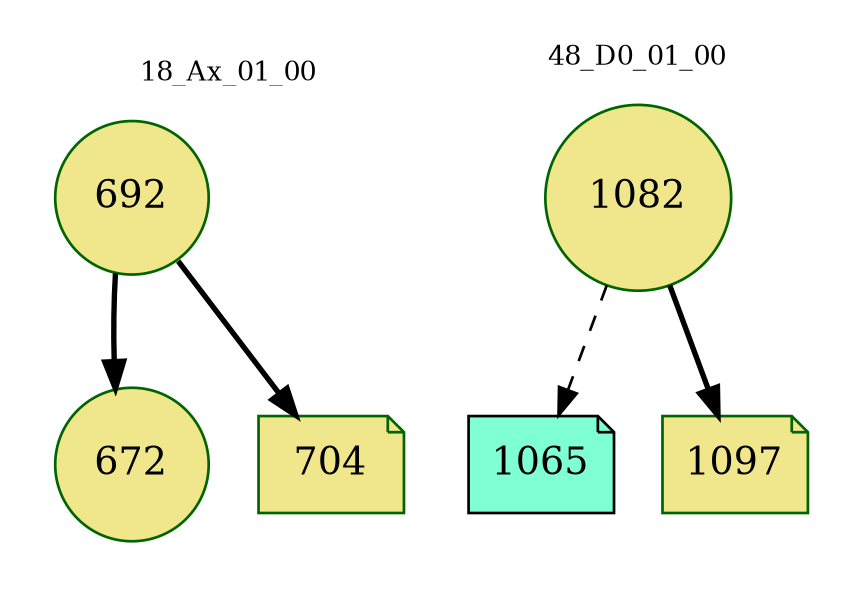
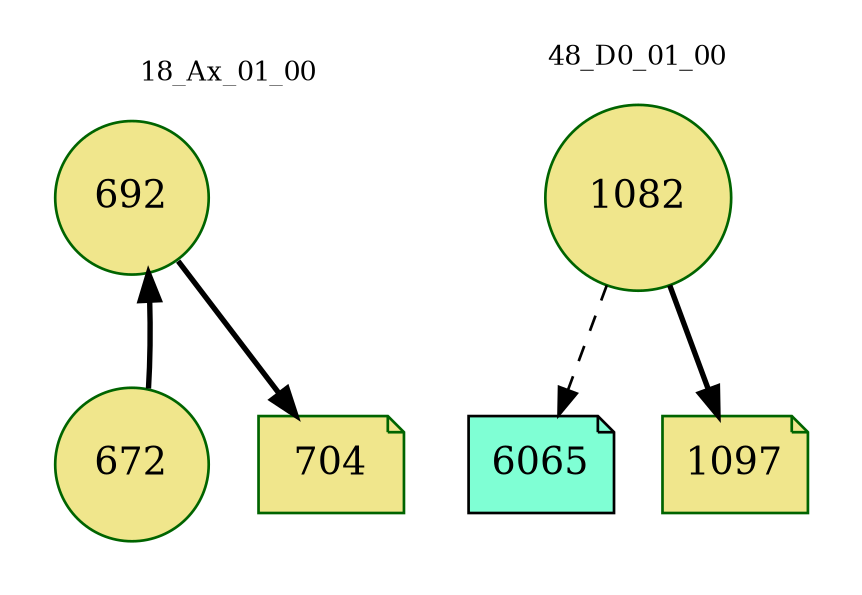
  digraph {
    node [color=darkgreen fillcolor=khaki shape=circle style=filled]
    edge [color=black style=bold]
    n1 [label=692]
    n2 [label=672]
    n3 [label=704 shape=note]
    n4 [label=1082]
-   n5 [color=black fillcolor=aquamarine label=1065 shape=note]
+   n5 [color=black fillcolor=aquamarine label=6065 shape=note]
    n6 [label=1097 shape=note]
    subgraph cluster_1 {
      color=white
      fontsize=10
      label="18_Ax_01_00"
      n1
      n2
      n3
    }
    subgraph cluster_2 {
      color=white
      fontsize=10
      label="48_D0_01_00"
      n4
      n5
      n6
    }
-   n1 -> n2
+   n2 -> n1
    n1 -> n3
    n4 -> n5 [style=dashed]
    n4 -> n6
  }
